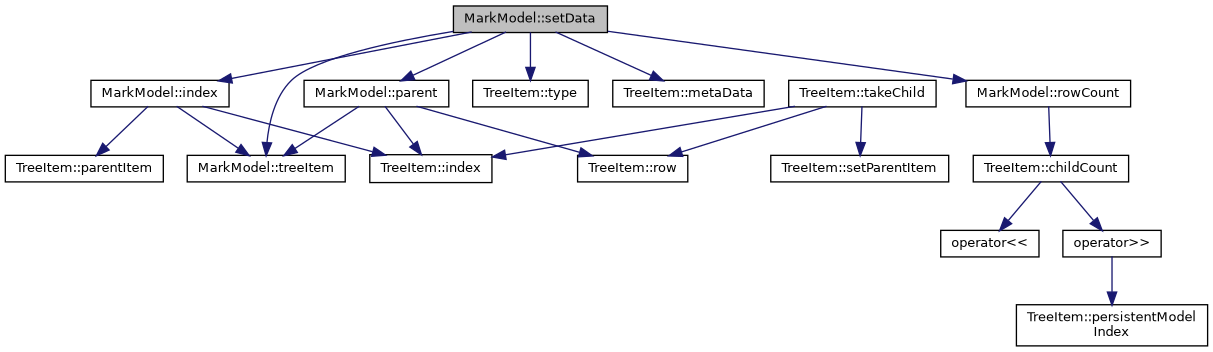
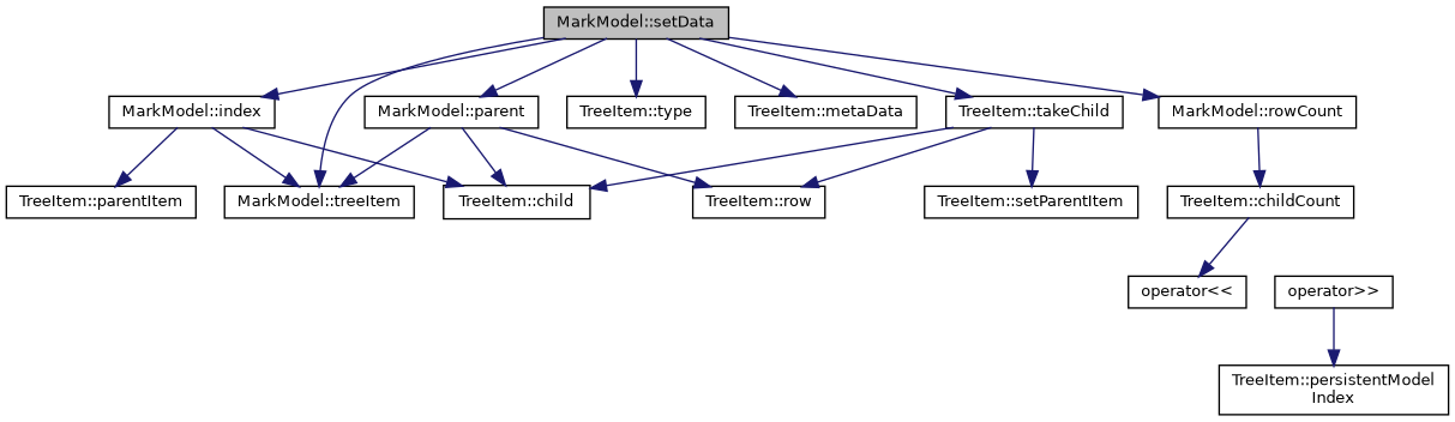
  digraph {
    rankdir=TB
    node [color=black fillcolor=white fontname=Helvetica fontsize=10 shape=record style=filled]
    edge [color=midnightblue fontname=Helvetica fontsize=10 labelfontname=Helvetica labelfontsize=10 style=solid]
    n1 [fillcolor=grey75 fontcolor=black height=0.2 label="MarkModel::setData" width=0.4]
    n2 [height=0.2 label="MarkModel::parent" width=0.4]
    n3 [height=0.2 label="MarkModel::treeItem" width=0.4]
    n4 [height=0.2 label="TreeItem::takeChild" width=0.4]
    n5 [height=0.2 label="TreeItem::type" width=0.4]
    n6 [height=0.2 label="TreeItem::metaData" width=0.4]
    n7 [height=0.2 label="MarkModel::rowCount" width=0.4]
    n8 [height=0.2 label="MarkModel::index" width=0.4]
    n9 [height=0.2 label="TreeItem::row" width=0.4]
-   n10 [height=0.2 label="TreeItem::index" width=0.4]
+   n10 [height=0.2 label="TreeItem::child" width=0.4]
    n11 [height=0.2 label="TreeItem::setParentItem" width=0.4]
    n12 [height=0.2 label="TreeItem::childCount" width=0.4]
    n13 [height=0.2 label="TreeItem::parentItem" width=0.4]
    n14 [height=0.2 label="operator\<\<" width=0.4]
    n15 [height=0.2 label="operator\>\>" width=0.4]
    n16 [height=0.2 label="TreeItem::persistentModel\lIndex" width=0.4]
    n1 -> n2
    n1 -> n3
+   n1 -> n4
    n1 -> n5
    n1 -> n6
    n1 -> n7
    n1 -> n8
    n2 -> n3
    n2 -> n9
    n2 -> n10
    n4 -> n9
    n4 -> n10
    n4 -> n11
    n7 -> n12
    n8 -> n3
    n8 -> n10
    n8 -> n13
    n12 -> n14
-   n12 -> n15
    n15 -> n16
  }
